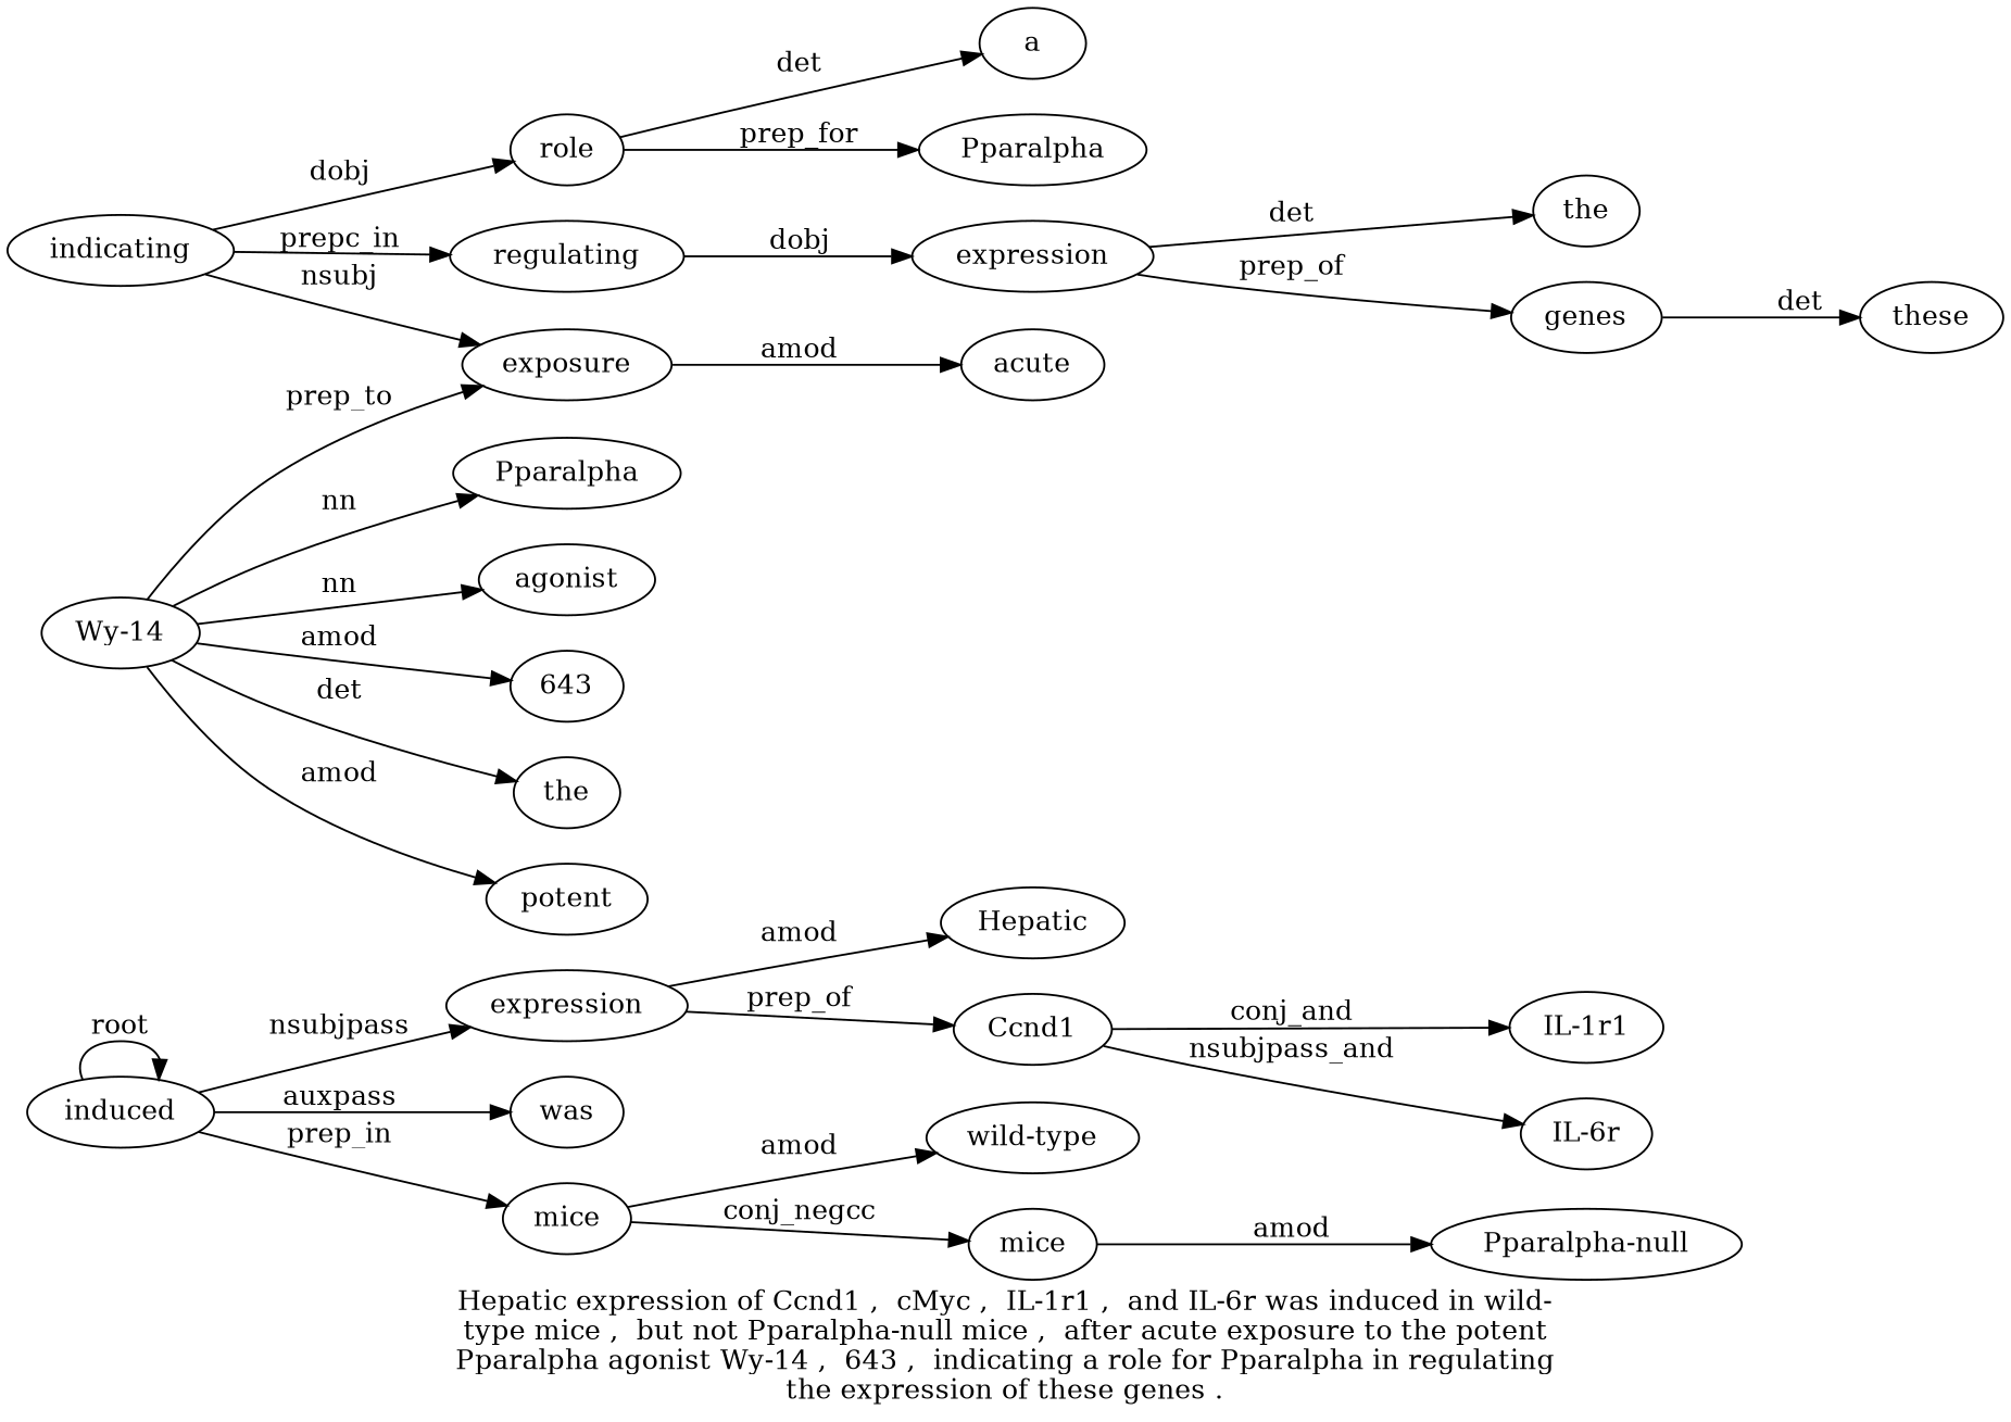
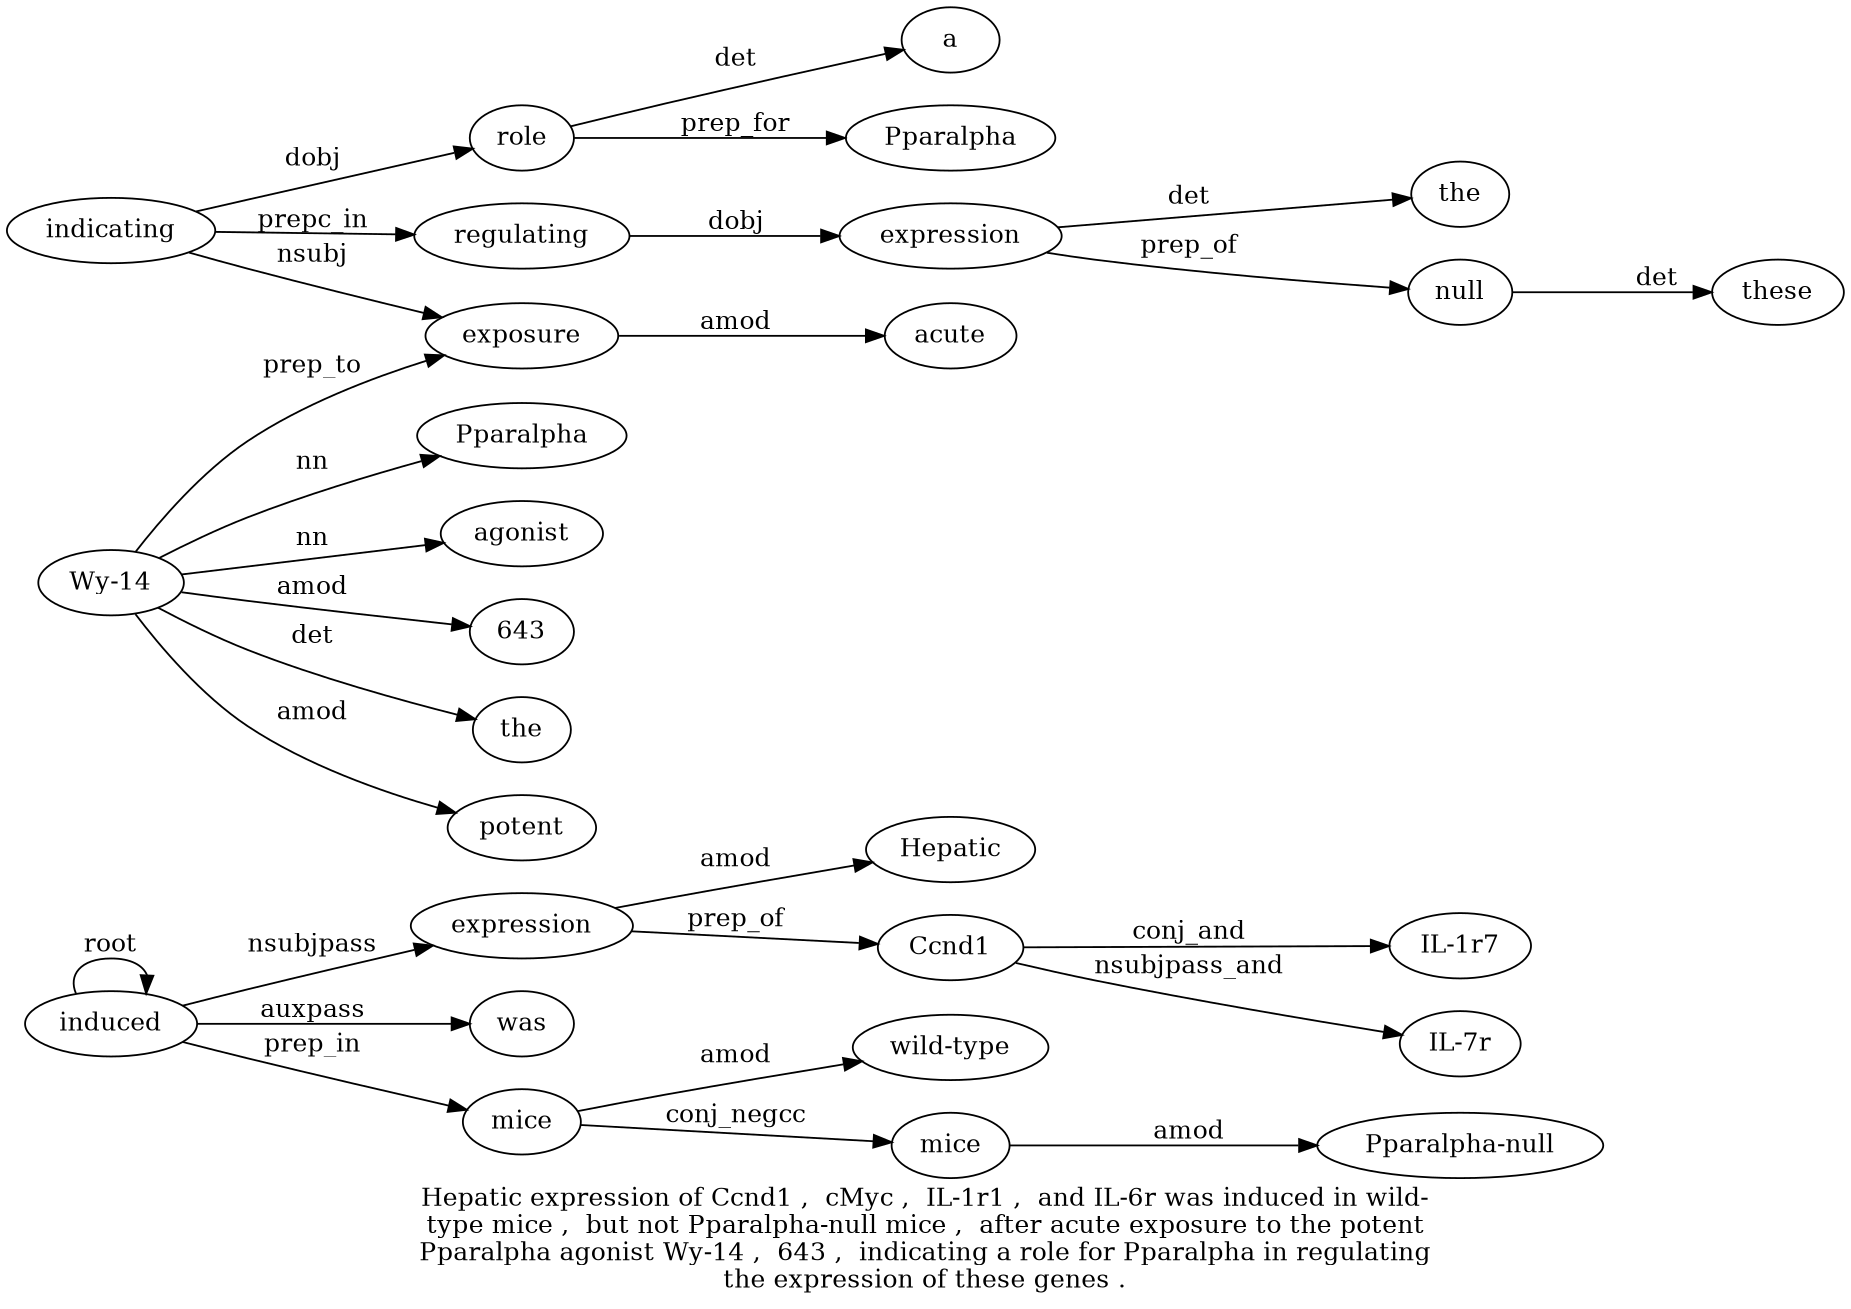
  digraph {
    label="Hepatic expression of Ccnd1 ,  cMyc ,  IL-1r1 ,  and IL-6r was induced in wild-\ntype mice ,  but not Pparalpha-null mice ,  after acute exposure to the potent\nPparalpha agonist Wy-14 ,  643 ,  indicating a role for Pparalpha in regulating\nthe expression of these genes ."
    rankdir=LR
    node [fillcolor=white style=filled]
    n1 [label=expression]
    n2 [label=Hepatic]
    n3 [label=Ccnd1]
-   n4 [label="IL-1r1"]
-   n5 [label="IL-6r"]
+   n4 [label="IL-1r7"]
+   n5 [label="IL-7r"]
    n6 [label=induced]
    n7 [label=was]
    n8 [label=mice]
    n9 [label="wild-type"]
    n10 [label=mice]
    n11 [label=indicating]
    n12 [label=exposure]
    n13 [label=role]
    n14 [label=regulating]
    n15 [label="Pparalpha-null"]
    n16 [label=acute]
    n17 [label="Wy-14"]
    n18 [label=the]
    n19 [label=potent]
    n20 [label=Pparalpha]
    n21 [label=agonist]
    n22 [label=643]
    n23 [label=a]
    n24 [label=Pparalpha]
    n25 [label=expression]
    n26 [label=the]
-   n27 [label=genes]
+   n27 [label=null]
    n28 [label=these]
    n1 -> n2 [label=amod]
    n1 -> n3 [label=prep_of]
    n3 -> n4 [label=conj_and]
    n3 -> n5 [label=nsubjpass_and]
    n6 -> n1 [label=nsubjpass]
    n6 -> n6 [label=root]
    n6 -> n7 [label=auxpass]
    n6 -> n8 [label=prep_in]
    n8 -> n9 [label=amod]
    n8 -> n10 [label=conj_negcc]
    n10 -> n15 [label=amod]
    n11 -> n12 [label=nsubj]
    n11 -> n13 [label=dobj]
    n11 -> n14 [label=prepc_in]
    n12 -> n16 [label=amod]
    n13 -> n23 [label=det]
    n13 -> n24 [label=prep_for]
    n14 -> n25 [label=dobj]
    n17 -> n12 [label=prep_to]
    n17 -> n18 [label=det]
    n17 -> n19 [label=amod]
    n17 -> n20 [label=nn]
    n17 -> n21 [label=nn]
    n17 -> n22 [label=amod]
    n25 -> n26 [label=det]
    n25 -> n27 [label=prep_of]
    n27 -> n28 [label=det]
  }
